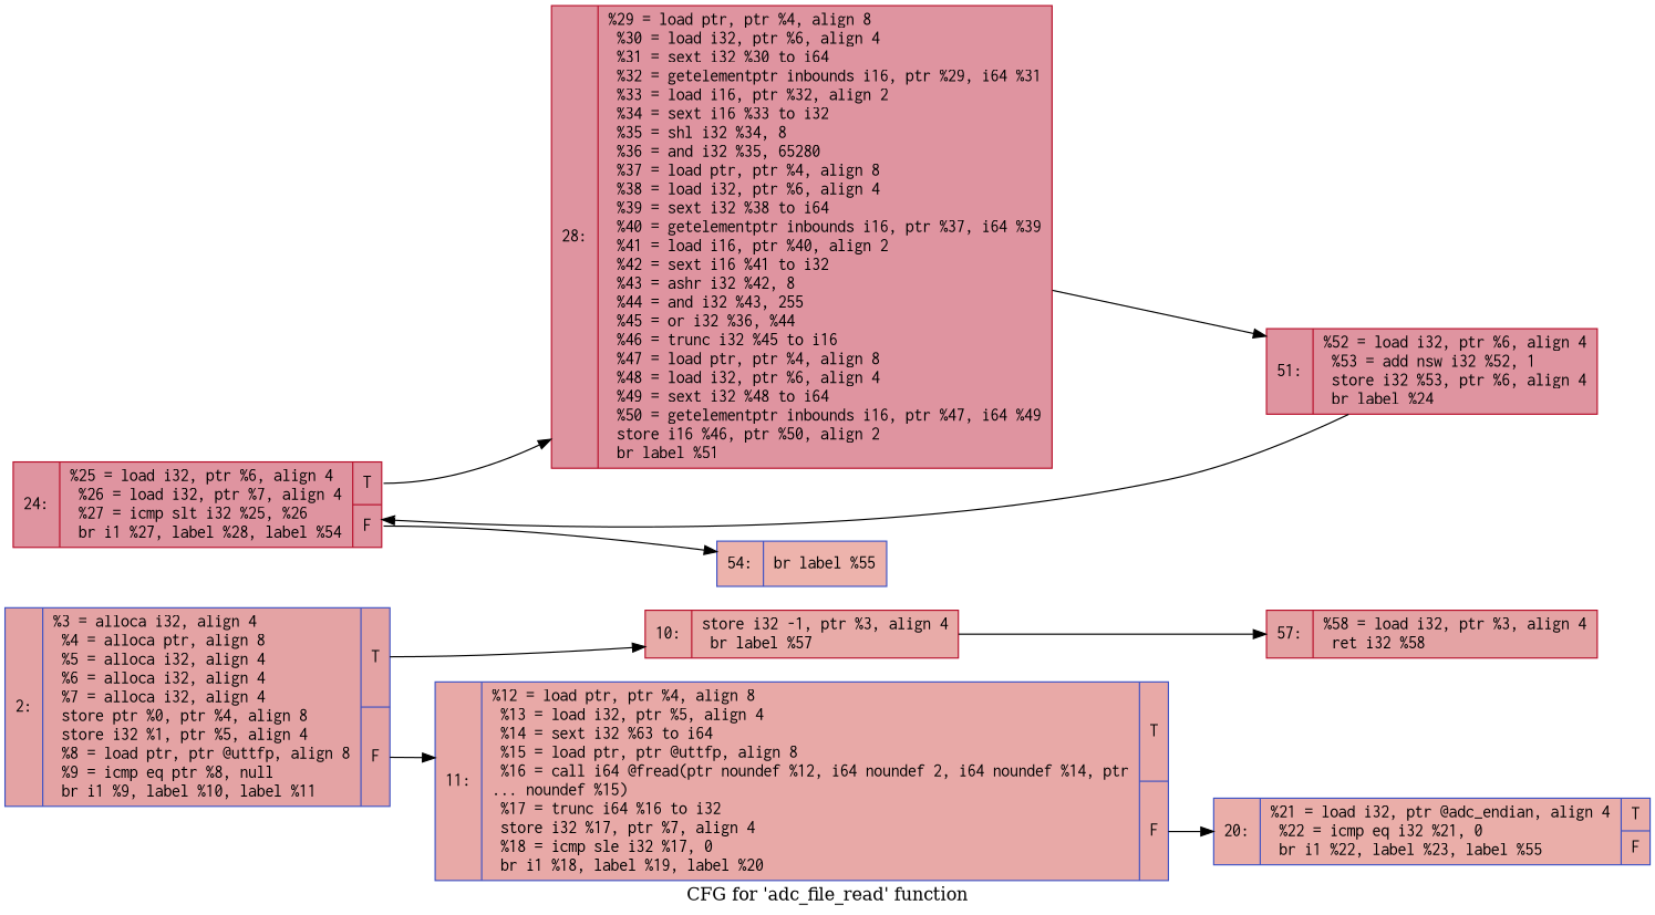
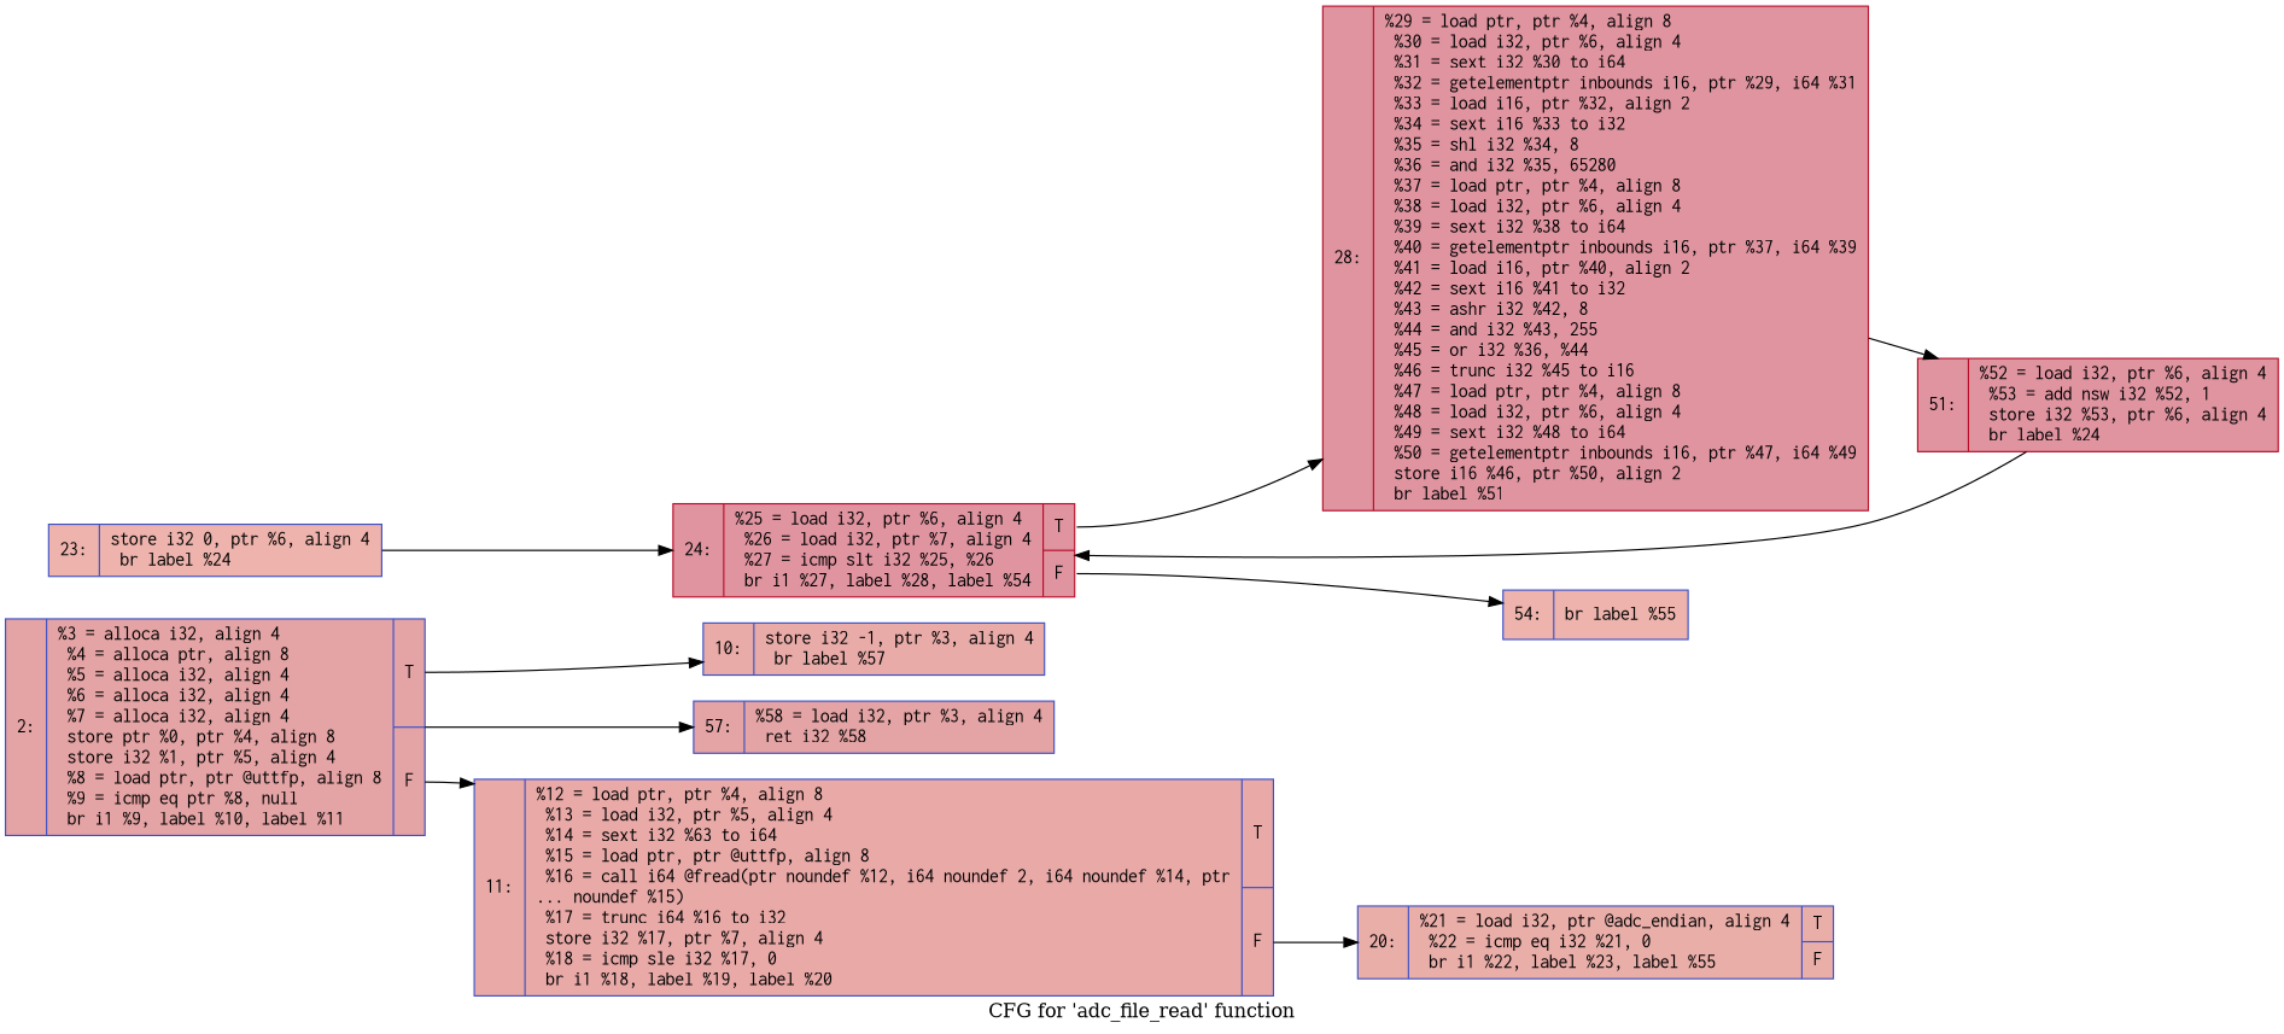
  digraph {
    label="CFG for 'adc_file_read' function"
    rankdir=LR
    node [color="#3d50c3ff" fillcolor="#b70d2870" fontname=Courier shape=record style=filled]
    n1 [fillcolor="#c32e3170" label="{2:\l|  %3 = alloca i32, align 4\l  %4 = alloca ptr, align 8\l  %5 = alloca i32, align 4\l  %6 = alloca i32, align 4\l  %7 = alloca i32, align 4\l  store ptr %0, ptr %4, align 8\l  store i32 %1, ptr %5, align 4\l  %8 = load ptr, ptr @uttfp, align 8\l  %9 = icmp eq ptr %8, null\l  br i1 %9, label %10, label %11\l|{<s0>T|<s1>F}}"]
-   n2 [color="#b70d28ff" fillcolor="#cc403a70" label="{10:\l|  store i32 -1, ptr %3, align 4\l  br label %57\l}"]
+   n2 [fillcolor="#cc403a70" label="{10:\l|  store i32 -1, ptr %3, align 4\l  br label %57\l}"]
    n3 [fillcolor="#ca3b3770" label="{11:\l|  %12 = load ptr, ptr %4, align 8\l  %13 = load i32, ptr %5, align 4\l  %14 = sext i32 %63 to i64\l  %15 = load ptr, ptr @uttfp, align 8\l  %16 = call i64 @fread(ptr noundef %12, i64 noundef 2, i64 noundef %14, ptr\l... noundef %15)\l  %17 = trunc i64 %16 to i32\l  store i32 %17, ptr %7, align 4\l  %18 = icmp sle i32 %17, 0\l  br i1 %18, label %19, label %20\l|{<s0>T|<s1>F}}"]
-   n4 [color="#b70d28ff" fillcolor="#c32e3170" label="{57:\l|  %58 = load i32, ptr %3, align 4\l  ret i32 %58\l}"]
+   n4 [fillcolor="#c32e3170" label="{57:\l|  %58 = load i32, ptr %3, align 4\l  ret i32 %58\l}"]
    n5 [fillcolor="#d0473d70" label="{20:\l|  %21 = load i32, ptr @adc_endian, align 4\l  %22 = icmp eq i32 %21, 0\l  br i1 %22, label %23, label %55\l|{<s0>T|<s1>F}}"]
+   n6 [fillcolor="#d6524470" label="{23:\l|  store i32 0, ptr %6, align 4\l  br label %24\l}"]
    n7 [color="#b70d28ff" label="{24:\l|  %25 = load i32, ptr %6, align 4\l  %26 = load i32, ptr %7, align 4\l  %27 = icmp slt i32 %25, %26\l  br i1 %27, label %28, label %54\l|{<s0>T|<s1>F}}"]
    n8 [color="#b70d28ff" label="{28:\l|  %29 = load ptr, ptr %4, align 8\l  %30 = load i32, ptr %6, align 4\l  %31 = sext i32 %30 to i64\l  %32 = getelementptr inbounds i16, ptr %29, i64 %31\l  %33 = load i16, ptr %32, align 2\l  %34 = sext i16 %33 to i32\l  %35 = shl i32 %34, 8\l  %36 = and i32 %35, 65280\l  %37 = load ptr, ptr %4, align 8\l  %38 = load i32, ptr %6, align 4\l  %39 = sext i32 %38 to i64\l  %40 = getelementptr inbounds i16, ptr %37, i64 %39\l  %41 = load i16, ptr %40, align 2\l  %42 = sext i16 %41 to i32\l  %43 = ashr i32 %42, 8\l  %44 = and i32 %43, 255\l  %45 = or i32 %36, %44\l  %46 = trunc i32 %45 to i16\l  %47 = load ptr, ptr %4, align 8\l  %48 = load i32, ptr %6, align 4\l  %49 = sext i32 %48 to i64\l  %50 = getelementptr inbounds i16, ptr %47, i64 %49\l  store i16 %46, ptr %50, align 2\l  br label %51\l}"]
    n9 [fillcolor="#d6524470" label="{54:\l|  br label %55\l}"]
    n10 [color="#b70d28ff" label="{51:\l|  %52 = load i32, ptr %6, align 4\l  %53 = add nsw i32 %52, 1\l  store i32 %53, ptr %6, align 4\l  br label %24\l}"]
    n1 -> n2 [tailport=s0]
    n1 -> n3 [tailport=s1]
-   n2 -> n4
+   n1 -> n4
    n3 -> n5 [tailport=s1]
+   n6 -> n7
    n7 -> n8 [tailport=s0]
    n7 -> n9 [tailport=s1]
    n8 -> n10
    n10 -> n7
  }
